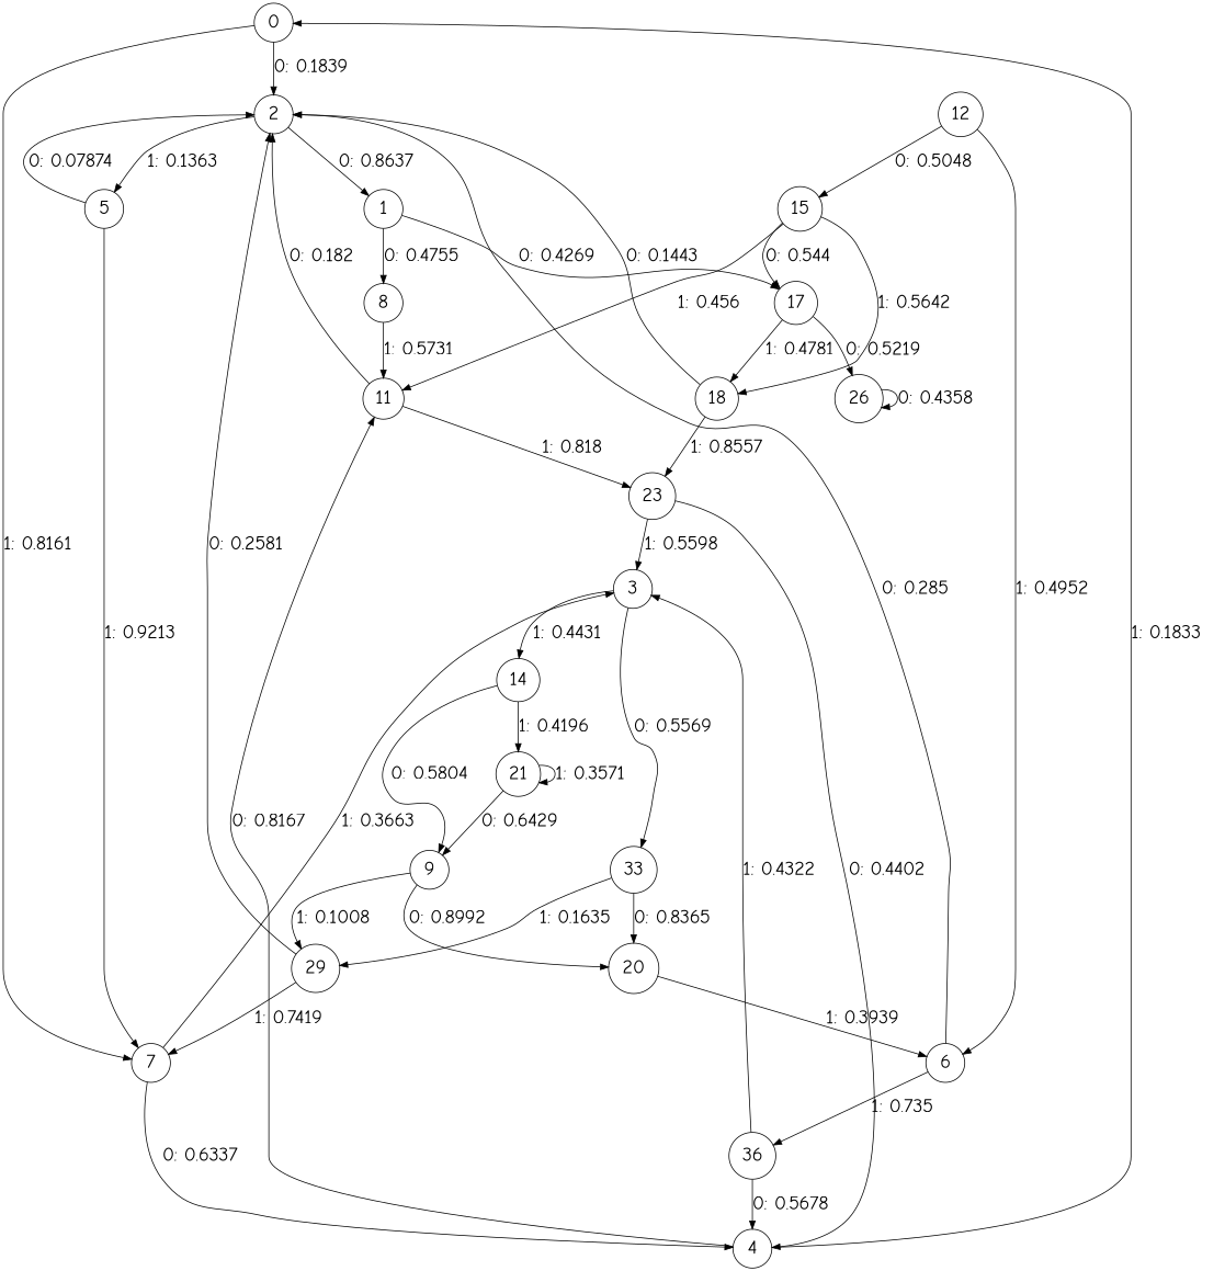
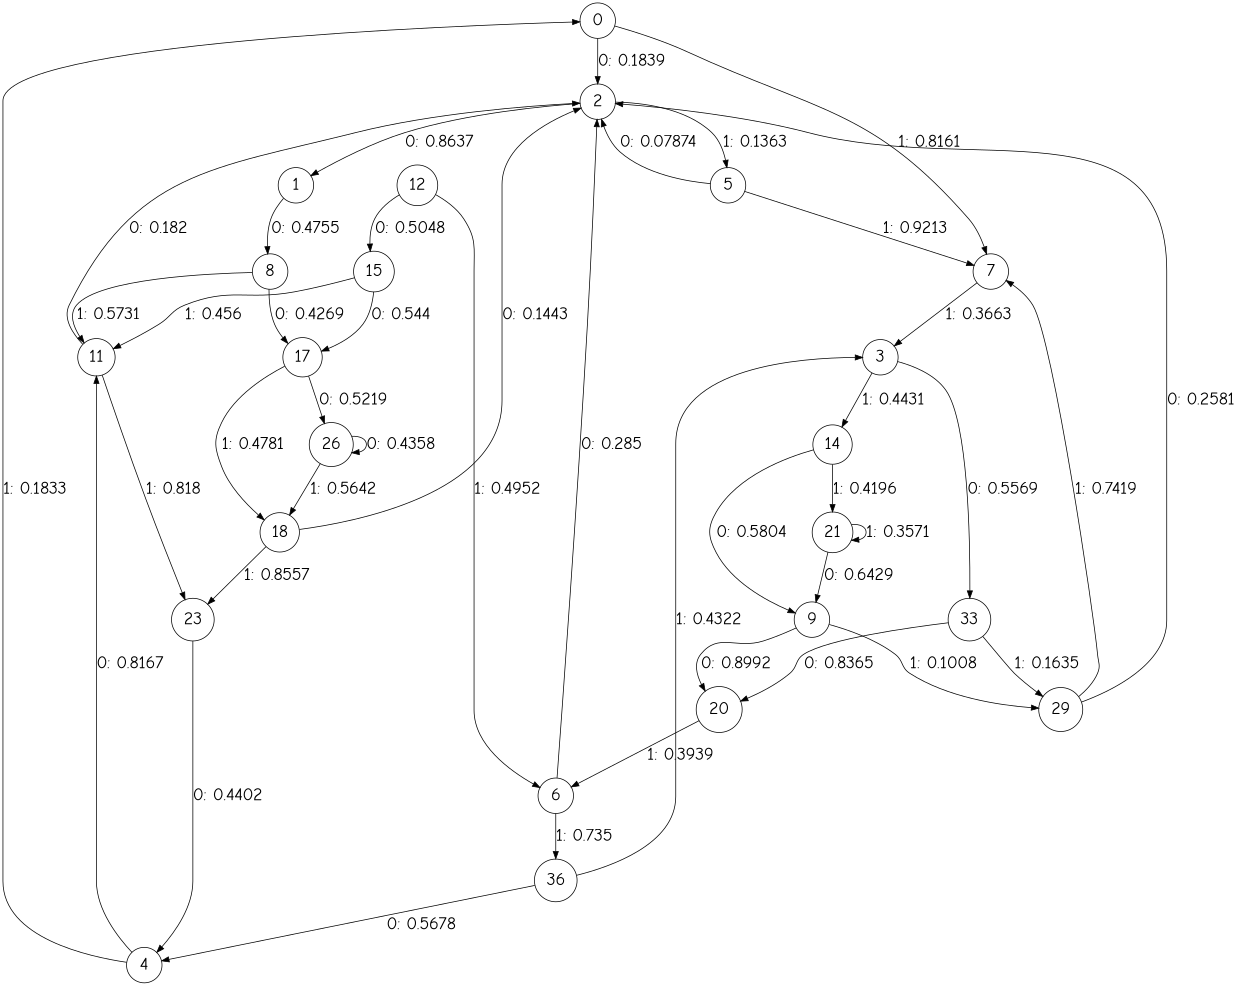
  digraph {
    fontname="Comic Neue"
    node [fontname="Comic Neue" fontsize=24 shape=circle]
    edge [fontname="Comic Neue" fontsize=24]
    0
    2
    7
    1
    5
    3
    4
    8
    n9 [label=33]
    14
    11
    17
    n13 [label=26]
    18
    23
    n16 [label=36]
    20
    n18 [label=29]
    9
    21
    6
    12
    15
    0 -> 2 [label="0: 0.1839   "]
    0 -> 7 [label="1: 0.8161   "]
    2 -> 1 [label="0: 0.8637   "]
    2 -> 5 [label="1: 0.1363   "]
    7 -> 3 [label="1: 0.3663   "]
-   7 -> 4 [label="0: 0.6337   "]
    1 -> 8 [label="0: 0.4755   "]
    5 -> 2 [label="0: 0.07874  "]
    5 -> 7 [label="1: 0.9213   "]
    3 -> n9 [label="0: 0.5569   "]
    3 -> 14 [label="1: 0.4431   "]
    4 -> 0 [label="1: 0.1833   "]
    4 -> 11 [label="0: 0.8167   "]
    8 -> 11 [label="1: 0.5731   "]
-   1 -> 17 [label="0: 0.4269   "]
+   8 -> 17 [label="0: 0.4269   "]
    n9 -> 20 [label="0: 0.8365   "]
    n9 -> n18 [label="1: 0.1635   "]
    14 -> 9 [label="0: 0.5804   "]
    14 -> 21 [label="1: 0.4196   "]
    11 -> 2 [label="0: 0.182    "]
    11 -> 23 [label="1: 0.818    "]
    17 -> n13 [label="0: 0.5219   "]
    17 -> 18 [label="1: 0.4781   "]
    n13 -> n13 [label="0: 0.4358   "]
-   15 -> 18 [label="1: 0.5642   "]
+   n13 -> 18 [label="1: 0.5642   "]
    18 -> 2 [label="0: 0.1443   "]
    18 -> 23 [label="1: 0.8557   "]
-   23 -> 3 [label="1: 0.5598   "]
    23 -> 4 [label="0: 0.4402   "]
    n16 -> 3 [label="1: 0.4322   "]
    n16 -> 4 [label="0: 0.5678   "]
    20 -> 6 [label="1: 0.3939   "]
    n18 -> 2 [label="0: 0.2581   "]
    n18 -> 7 [label="1: 0.7419   "]
    9 -> 20 [label="0: 0.8992   "]
    9 -> n18 [label="1: 0.1008   "]
    21 -> 9 [label="0: 0.6429   "]
    21 -> 21 [label="1: 0.3571   "]
    6 -> 2 [label="0: 0.285    "]
    6 -> n16 [label="1: 0.735    "]
    12 -> 6 [label="1: 0.4952   "]
    12 -> 15 [label="0: 0.5048   "]
    15 -> 11 [label="1: 0.456    "]
    15 -> 17 [label="0: 0.544    "]
  }
